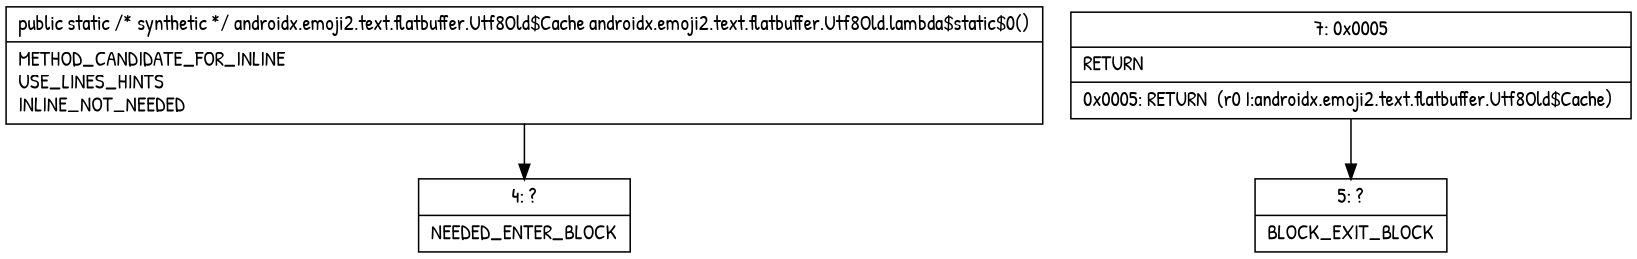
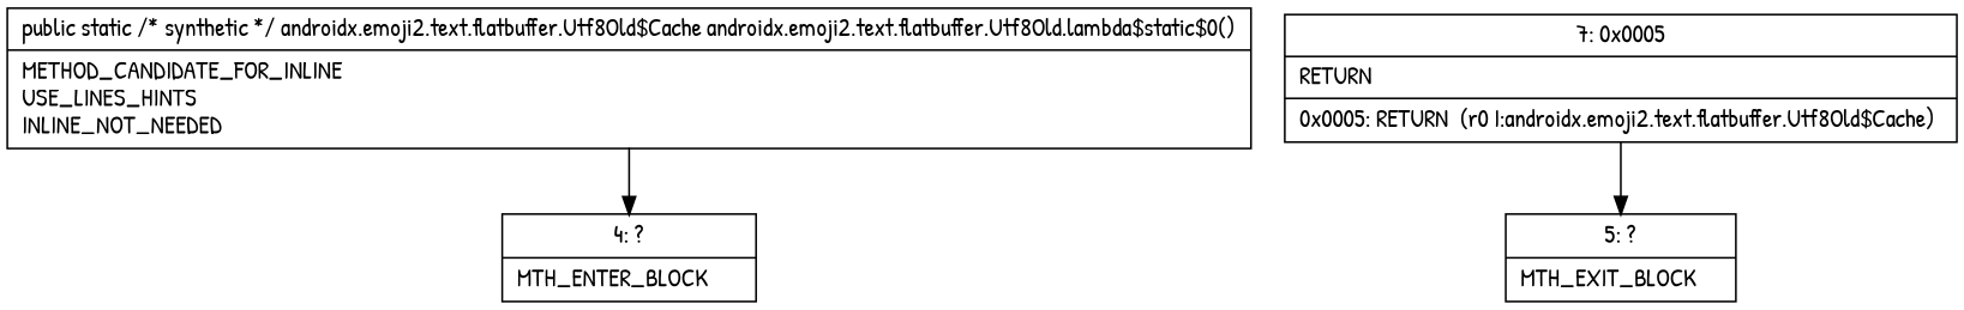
  digraph {
    fontname="Patrick Hand"
    node [fontname="Patrick Hand" shape=record]
    edge [fontname="Patrick Hand"]
-   n1 [label="{4\:\ ?|NEEDED_ENTER_BLOCK\l}"]
+   n1 [label="{4\:\ ?|MTH_ENTER_BLOCK\l}"]
    n2 [label="{7\:\ 0x0005|RETURN\l|0x0005: RETURN  (r0 I:androidx.emoji2.text.flatbuffer.Utf8Old$Cache) \l}"]
-   n3 [label="{5\:\ ?|BLOCK_EXIT_BLOCK\l}"]
+   n3 [label="{5\:\ ?|MTH_EXIT_BLOCK\l}"]
    n4 [label="{public static \/* synthetic *\/ androidx.emoji2.text.flatbuffer.Utf8Old$Cache androidx.emoji2.text.flatbuffer.Utf8Old.lambda$static$0()  | METHOD_CANDIDATE_FOR_INLINE\lUSE_LINES_HINTS\lINLINE_NOT_NEEDED\l}"]
    n2 -> n3
    n4 -> n1
  }
